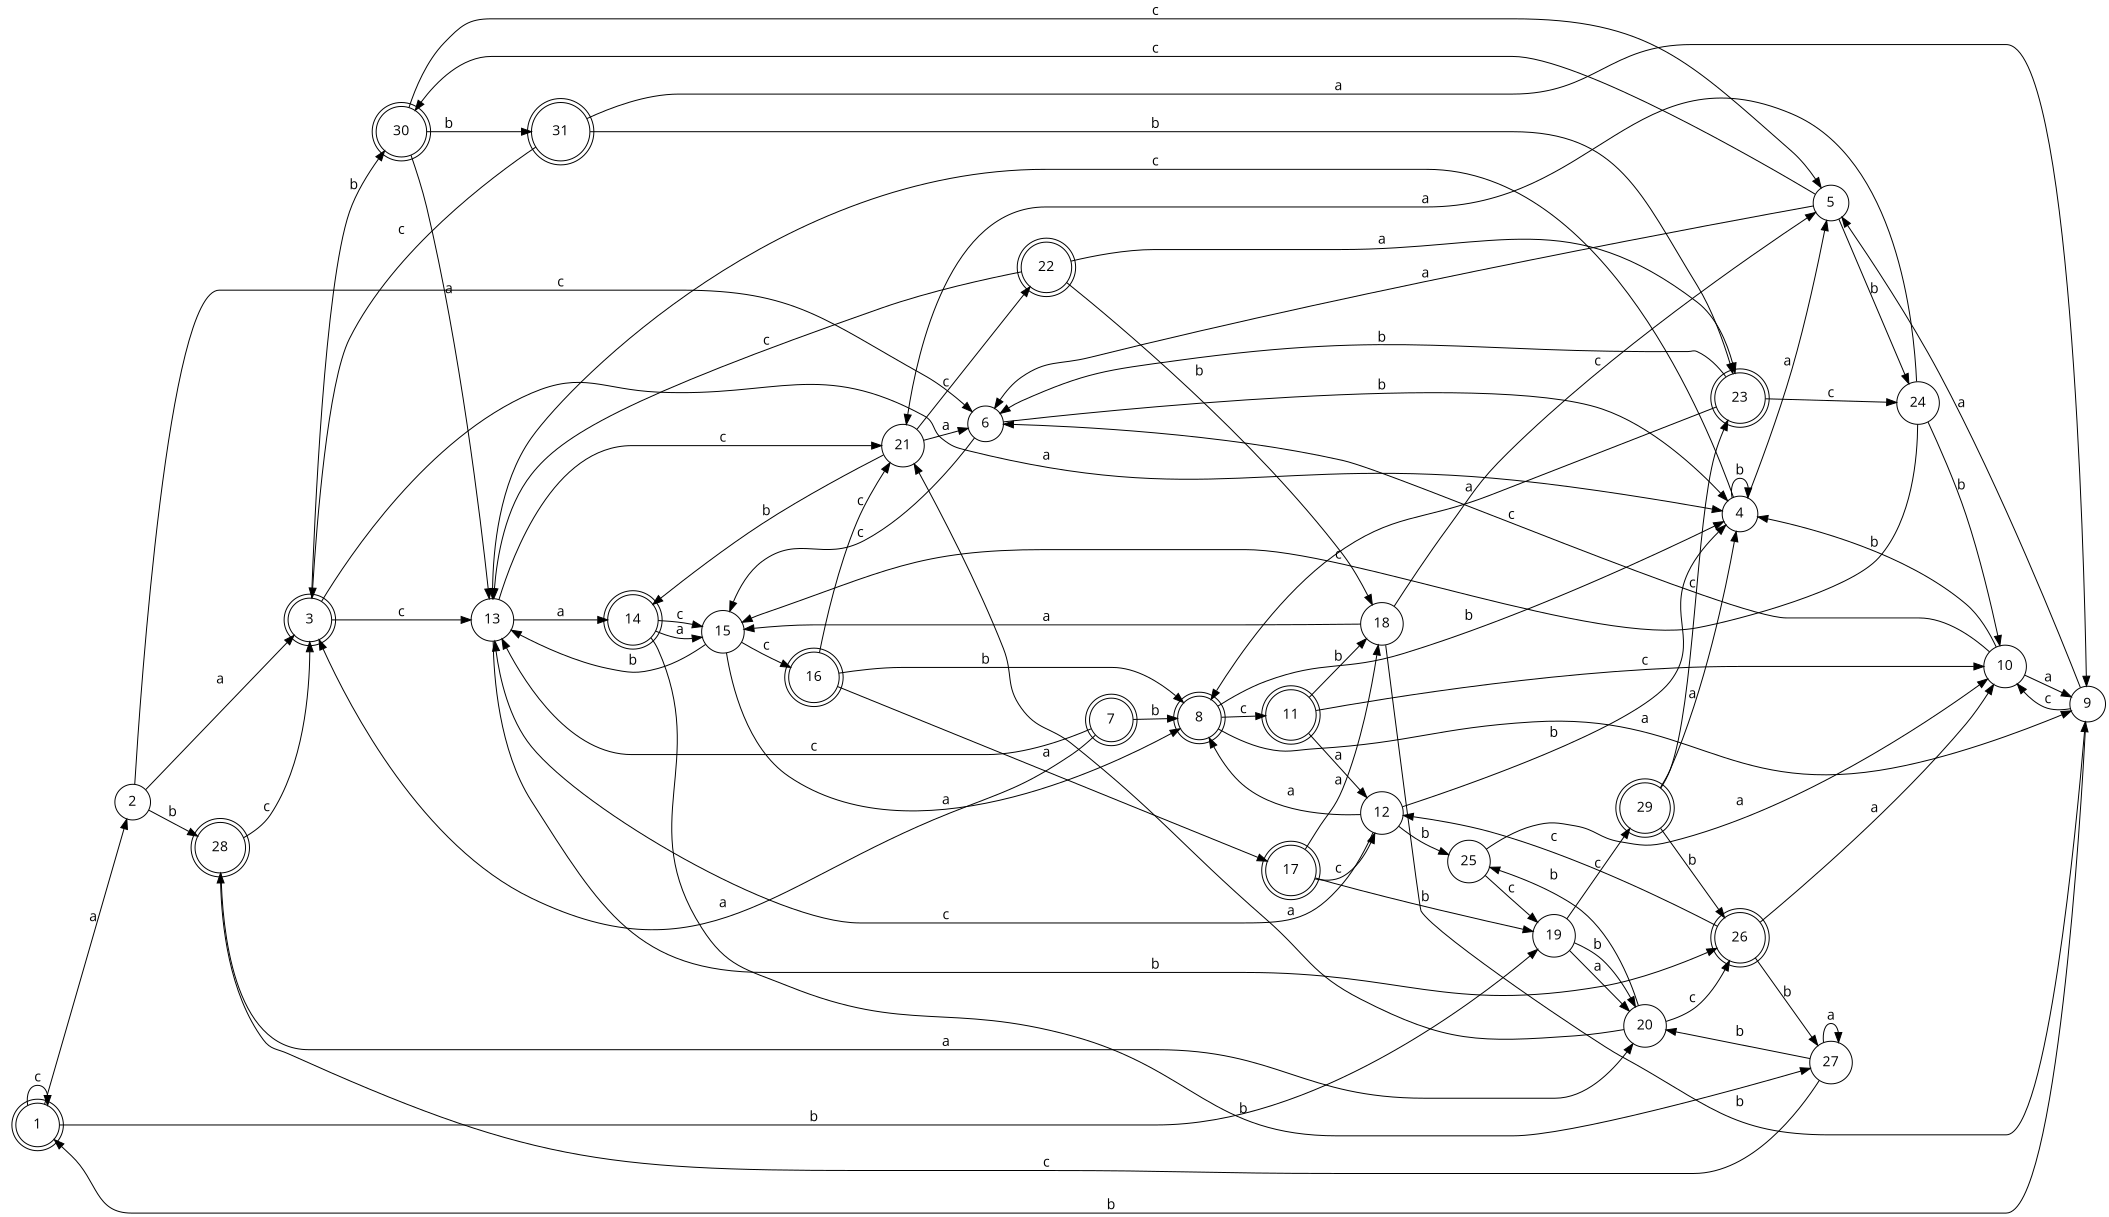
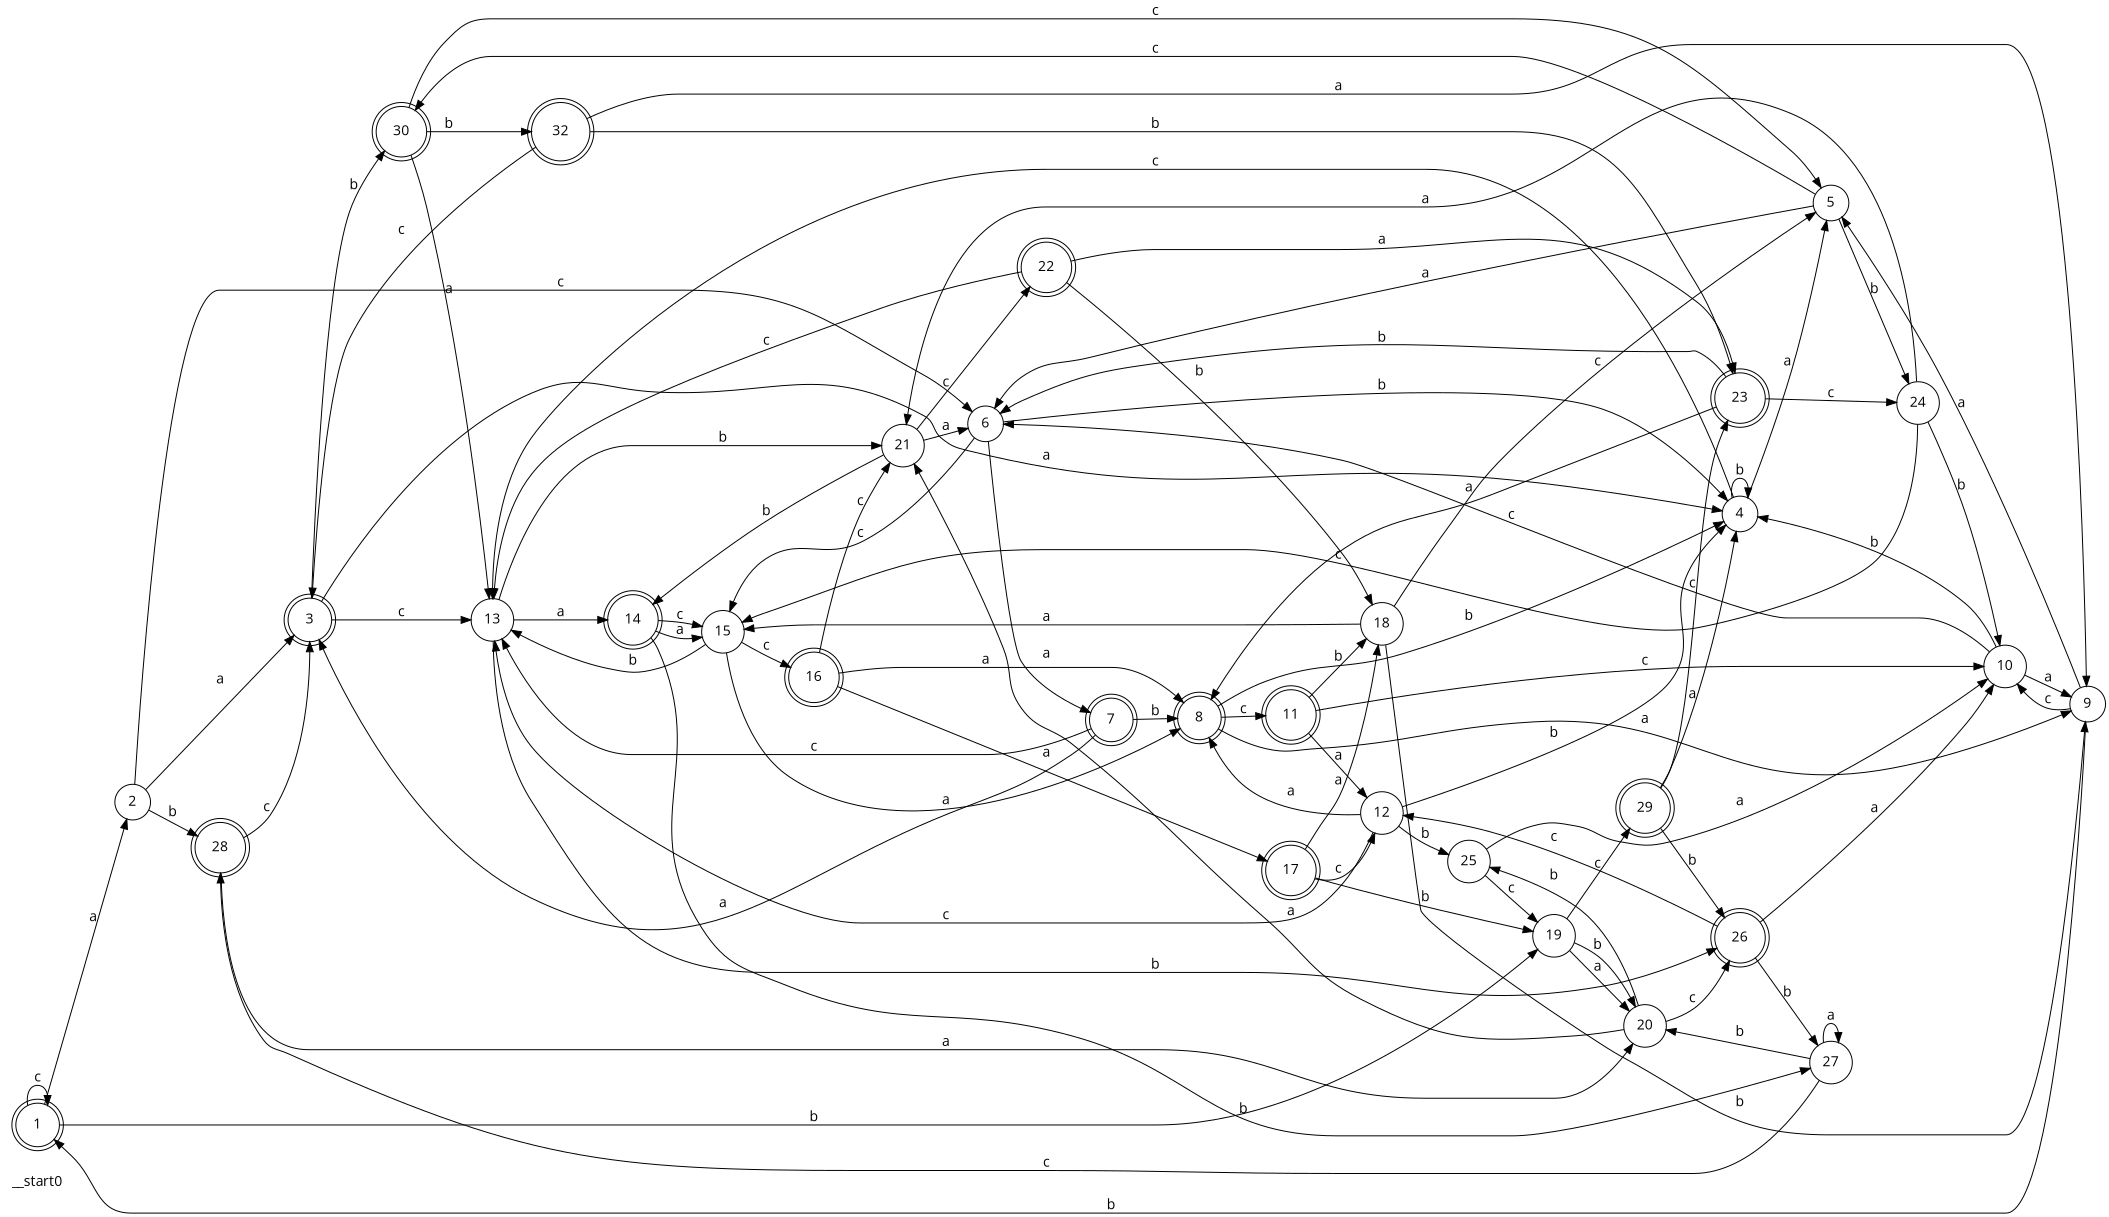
  digraph {
    fontname="Open Sans"
    rankdir=LR
    node [fontname="Open Sans" shape=circle color=black fillcolor=white style=filled]
    edge [fontname="Open Sans"]
+   __start0 [shape=none color="" fillcolor="" style=""]
    n2 [label=1 shape=doublecircle style="rounded,filled"]
    n3 [label=2]
    n4 [label=19]
    n5 [label=28 shape=doublecircle style="rounded,filled"]
    n6 [label=3 shape=doublecircle style="rounded,filled"]
    n7 [label=20]
    n8 [label=30 shape=doublecircle style="rounded,filled"]
    n9 [label=13]
    n10 [label=5]
-   n11 [label=31 shape=doublecircle style="rounded,filled"]
+   n11 [label=32 shape=doublecircle style="rounded,filled"]
    n12 [label=6]
    n13 [label=29 shape=doublecircle style="rounded,filled"]
    n14 [label=4]
    n15 [label=7 shape=doublecircle style="rounded,filled"]
    n16 [label=15]
    n17 [label=14 shape=doublecircle style="rounded,filled"]
    n18 [label=21]
    n19 [label=26 shape=doublecircle style="rounded,filled"]
    n20 [label=24]
    n21 [label=10]
    n22 [label=8 shape=doublecircle style="rounded,filled"]
    n23 [label=16 shape=doublecircle style="rounded,filled"]
    n24 [label=9]
    n25 [label=11 shape=doublecircle style="rounded,filled"]
    n26 [label=12]
    n27 [label=18]
    n28 [label=25]
    n29 [label=27]
    n30 [label=22 shape=doublecircle style="rounded,filled"]
    n31 [label=17 shape=doublecircle style="rounded,filled"]
    n32 [label=23 shape=doublecircle style="rounded,filled"]
    n2 -> n2 [label=c]
    n2 -> n3 [label=a]
    n2 -> n4 [label=b]
    n3 -> n5 [label=b]
    n3 -> n6 [label=a]
    n3 -> n12 [label=c]
    n4 -> n7 [label=a]
    n4 -> n7 [label=b]
    n4 -> n13 [label=c]
    n5 -> n6 [label=c]
    n5 -> n7 [label=a]
    n6 -> n8 [label=b]
    n6 -> n9 [label=c]
    n6 -> n14 [label=a]
    n7 -> n18 [label=a]
    n7 -> n19 [label=c]
    n7 -> n28 [label=b]
    n8 -> n9 [label=a]
    n8 -> n10 [label=c]
    n8 -> n11 [label=b]
    n9 -> n17 [label=a]
-   n9 -> n18 [label=c]
+   n9 -> n18 [label=b]
    n9 -> n19 [label=b]
    n10 -> n8 [label=c]
    n10 -> n12 [label=a]
    n10 -> n20 [label=b]
    n11 -> n6 [label=c]
    n11 -> n24 [label=a]
    n11 -> n32 [label=b]
    n12 -> n14 [label=b]
+   n12 -> n15 [label=a]
    n12 -> n16 [label=c]
    n13 -> n14 [label=a]
    n13 -> n19 [label=b]
    n13 -> n32 [label=c]
    n14 -> n9 [label=c]
    n14 -> n10 [label=a]
    n14 -> n14 [label=b]
    n15 -> n6 [label=a]
    n15 -> n9 [label=c]
    n15 -> n22 [label=b]
    n16 -> n9 [label=b]
    n16 -> n22 [label=a]
    n16 -> n23 [label=c]
    n17 -> n16 [label=a]
    n17 -> n16 [label=c]
    n17 -> n29 [label=b]
    n18 -> n12 [label=a]
    n18 -> n17 [label=b]
    n18 -> n30 [label=c]
    n19 -> n21 [label=a]
    n19 -> n26 [label=c]
    n19 -> n29 [label=b]
    n20 -> n16 [label=c]
    n20 -> n18 [label=a]
    n20 -> n21 [label=b]
    n21 -> n12 [label=c]
    n21 -> n14 [label=b]
    n21 -> n24 [label=a]
    n22 -> n14 [label=b]
    n22 -> n24 [label=a]
    n22 -> n25 [label=c]
    n23 -> n18 [label=c]
-   n23 -> n22 [label=b]
+   n23 -> n22 [label=a]
    n23 -> n31 [label=a]
    n24 -> n2 [label=b]
    n24 -> n10 [label=a]
    n24 -> n21 [label=c]
    n25 -> n21 [label=c]
    n25 -> n26 [label=a]
    n25 -> n27 [label=b]
    n26 -> n9 [label=c]
    n26 -> n14 [label=b]
    n26 -> n22 [label=a]
    n26 -> n28 [label=b]
    n27 -> n10 [label=c]
    n27 -> n16 [label=a]
    n27 -> n24 [label=b]
    n28 -> n4 [label=c]
    n28 -> n21 [label=a]
    n29 -> n5 [label=c]
    n29 -> n7 [label=b]
    n29 -> n29 [label=a]
    n30 -> n9 [label=c]
    n30 -> n27 [label=b]
    n30 -> n32 [label=a]
    n31 -> n4 [label=b]
    n31 -> n26 [label=c]
    n31 -> n27 [label=a]
    n32 -> n12 [label=b]
    n32 -> n20 [label=c]
    n32 -> n22 [label=a]
  }
